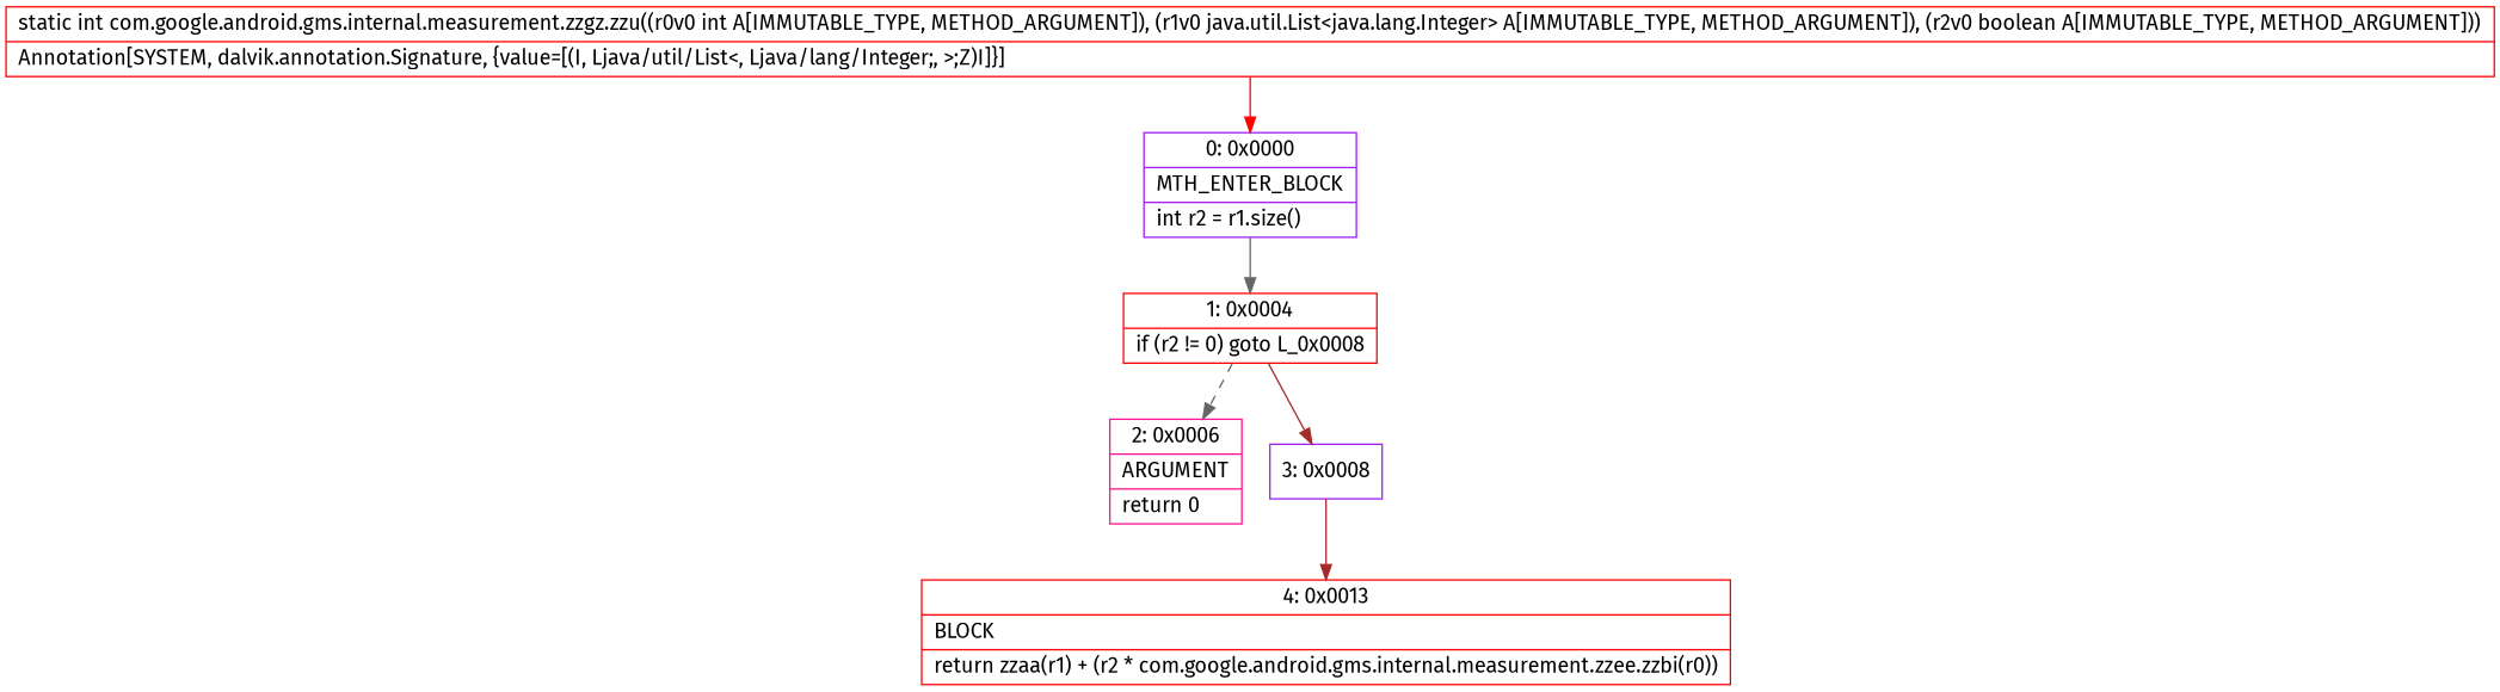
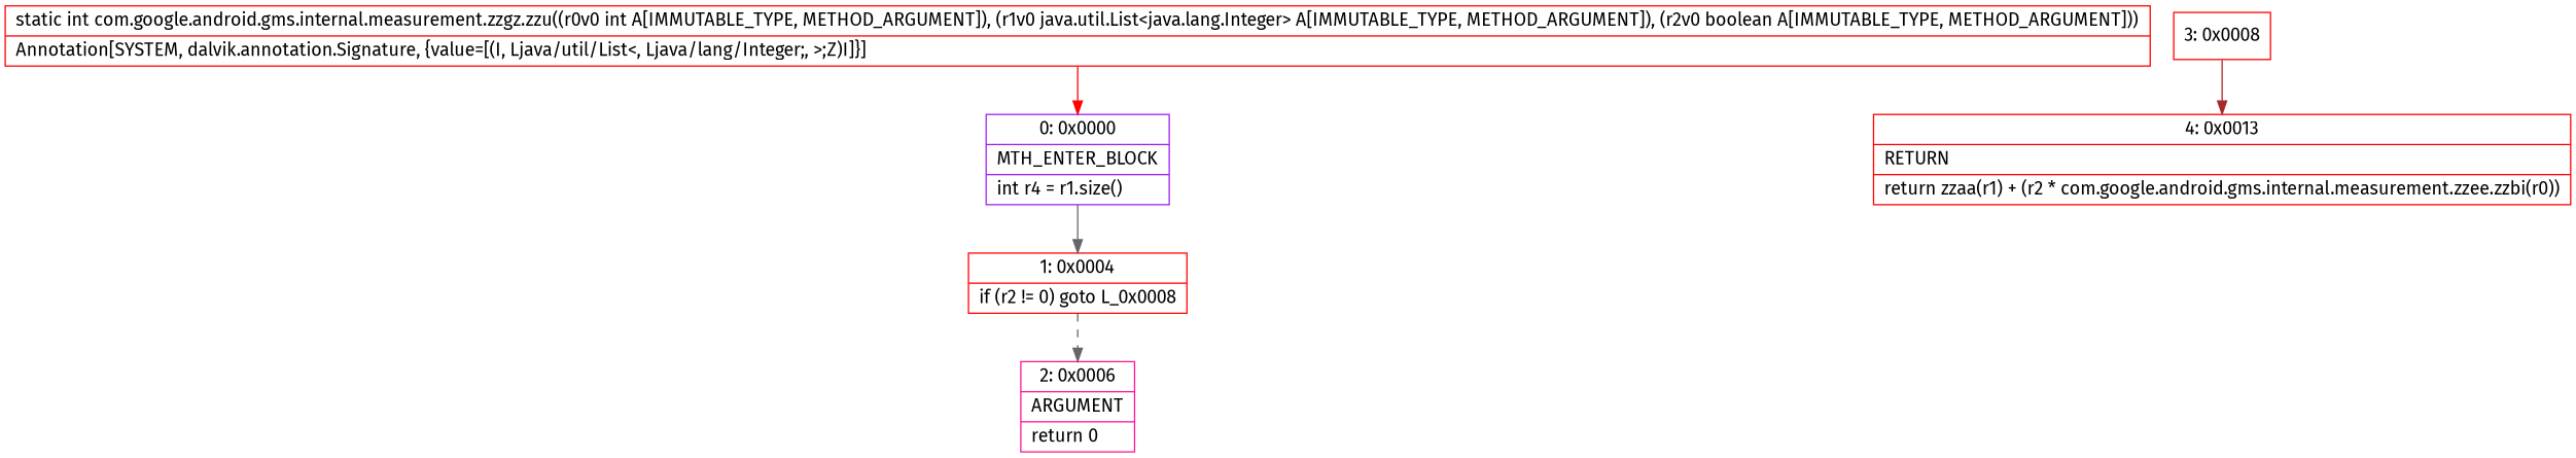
  digraph {
    fontname="Fira Sans"
    node [color=red fontname="Fira Sans" shape=record]
    edge [color=gray40 fontname="Fira Sans"]
-   n1 [color=purple label="{0\:\ 0x0000|MTH_ENTER_BLOCK\l|int r2 = r1.size()\l}"]
+   n1 [color=purple label="{0\:\ 0x0000|MTH_ENTER_BLOCK\l|int r4 = r1.size()\l}"]
    n2 [label="{1\:\ 0x0004|if (r2 != 0) goto L_0x0008\l}"]
    n3 [color=deeppink label="{2\:\ 0x0006|ARGUMENT\l|return 0\l}"]
-   n4 [color=purple label="{3\:\ 0x0008}"]
-   n5 [label="{4\:\ 0x0013|BLOCK\l|return zzaa(r1) + (r2 * com.google.android.gms.internal.measurement.zzee.zzbi(r0))\l}"]
+   n4 [label="{3\:\ 0x0008}"]
+   n5 [label="{4\:\ 0x0013|RETURN\l|return zzaa(r1) + (r2 * com.google.android.gms.internal.measurement.zzee.zzbi(r0))\l}"]
    n6 [label="{static int com.google.android.gms.internal.measurement.zzgz.zzu((r0v0 int A[IMMUTABLE_TYPE, METHOD_ARGUMENT]), (r1v0 java.util.List\<java.lang.Integer\> A[IMMUTABLE_TYPE, METHOD_ARGUMENT]), (r2v0 boolean A[IMMUTABLE_TYPE, METHOD_ARGUMENT]))  | Annotation[SYSTEM, dalvik.annotation.Signature, \{value=[(I, Ljava\/util\/List\<, Ljava\/lang\/Integer;, \>;Z)I]\}]\l}"]
    n1 -> n2
    n2 -> n3 [style=dashed]
-   n2 -> n4 [color=brown]
    n4 -> n5 [color=brown]
    n6 -> n1 [color=red]
  }
